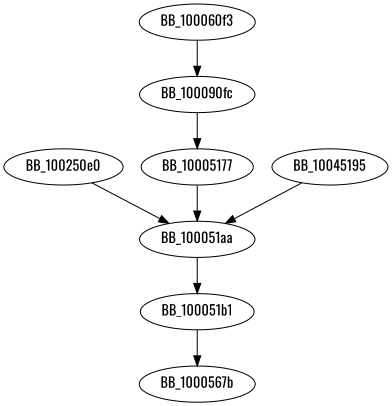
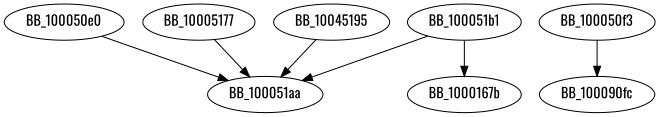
  digraph {
    fontname=Oswald
    node [fontname=Oswald]
    edge [fontname=Oswald]
-   BB_100050e0 [label=BB_100250e0]
+   BB_100050e0
    BB_100051aa
    n3 [label=BB_100090fc]
-   BB_100050f3 [label=BB_100060f3]
+   BB_100050f3
    BB_100051b1
    BB_10005177
-   BB_1000567b
+   BB_1000567b [label=BB_1000167b]
    n8 [label=BB_10045195]
    BB_100050e0 -> BB_100051aa
-   BB_100051aa -> BB_100051b1
-   n3 -> BB_10005177
+   BB_100051b1 -> BB_100051aa
    BB_100050f3 -> n3
    BB_100051b1 -> BB_1000567b
    BB_10005177 -> BB_100051aa
    n8 -> BB_100051aa
  }
